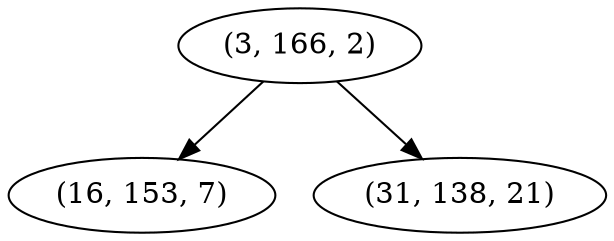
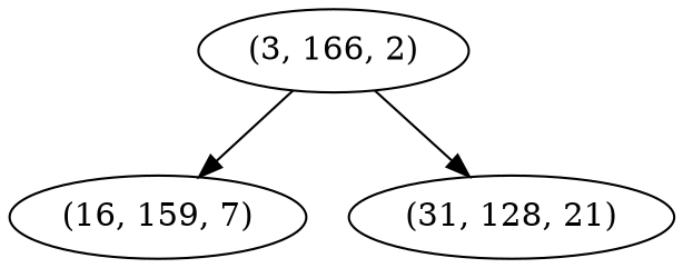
  digraph {
    fontname="DejaVu Serif"
    node [fontname="DejaVu Serif"]
    edge [fontname="DejaVu Serif"]
    "(3, 166, 2)"
-   "(16, 153, 7)"
-   "(31, 138, 21)"
+   "(16, 153, 7)" [label="(16, 159, 7)"]
+   "(31, 138, 21)" [label="(31, 128, 21)"]
    "(3, 166, 2)" -> "(16, 153, 7)"
    "(3, 166, 2)" -> "(31, 138, 21)"
  }
